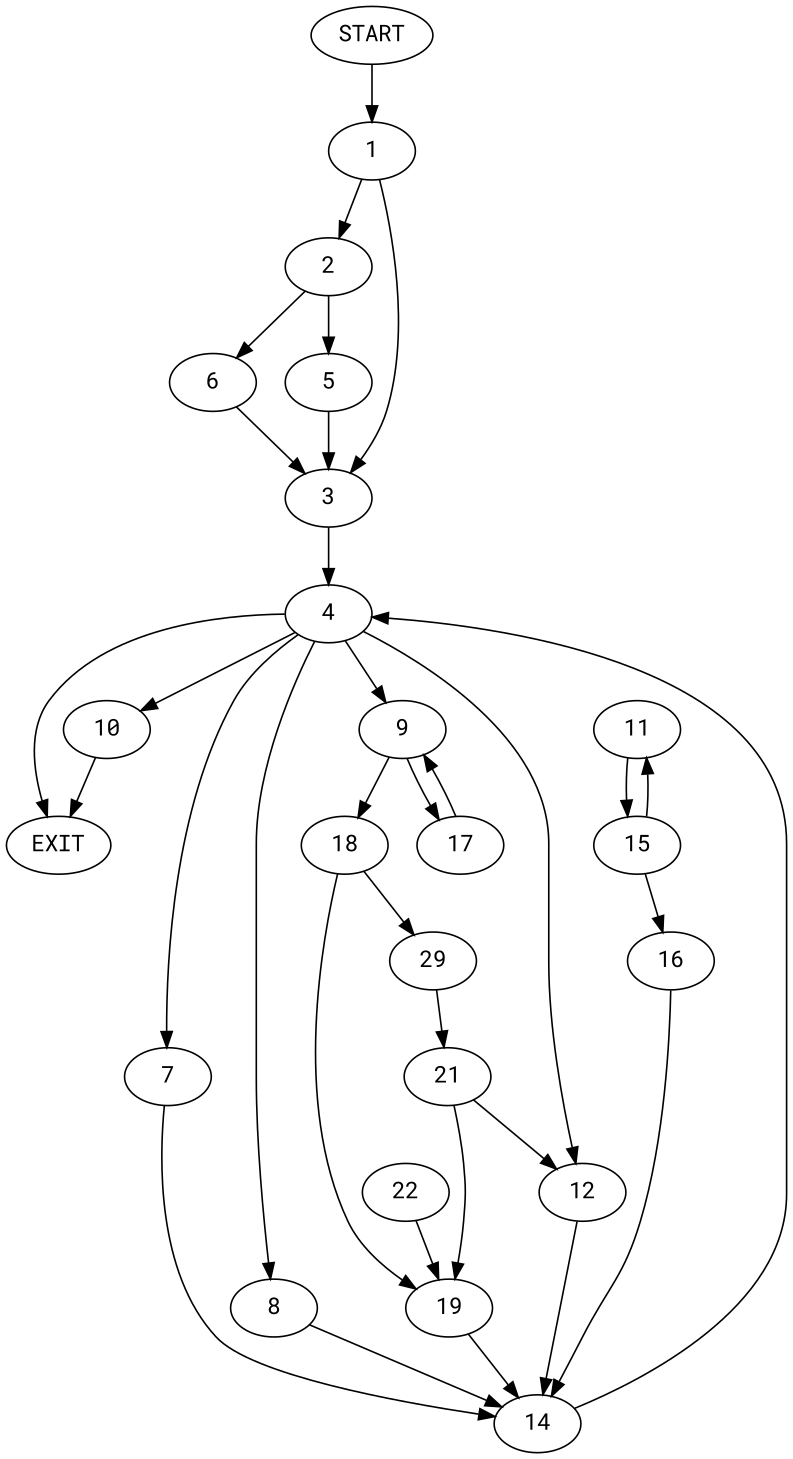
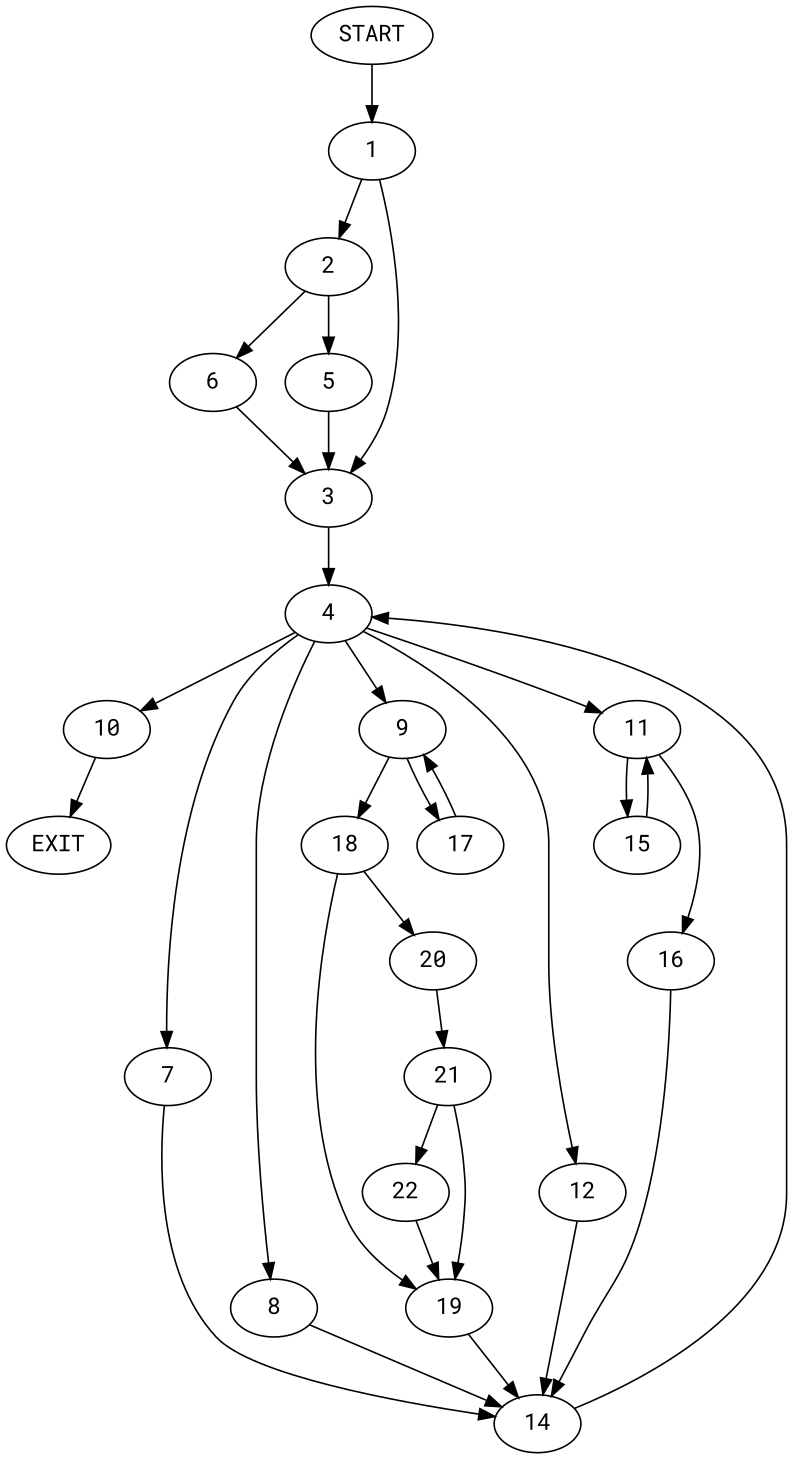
  digraph {
    fontname="Roboto Mono"
    node [fontname="Roboto Mono"]
    edge [fontname="Roboto Mono"]
    n1 [label=START]
    1
    2
    3
    n5 [label=EXIT]
    5
    6
    4
    7
    8
    9
    10
    11
    12
    14
    17
    18
    15
    16
    19
-   20 [label=29]
+   20
    21
    22
    n1 -> 1
    1 -> 2
    1 -> 3
    2 -> 5
    2 -> 6
    3 -> 4
    5 -> 3
    6 -> 3
    4 -> 7
    4 -> 8
    4 -> 9
    4 -> 10
-   4 -> n5
+   4 -> 11
    4 -> 12
    7 -> 14
    8 -> 14
    9 -> 17
    9 -> 18
    10 -> n5
    11 -> 15
-   15 -> 16
+   11 -> 16
    12 -> 14
    14 -> 4
    17 -> 9
    18 -> 19
    18 -> 20
    15 -> 11
    16 -> 14
    19 -> 14
    20 -> 21
    21 -> 19
-   21 -> 12
+   21 -> 22
    22 -> 19
  }
